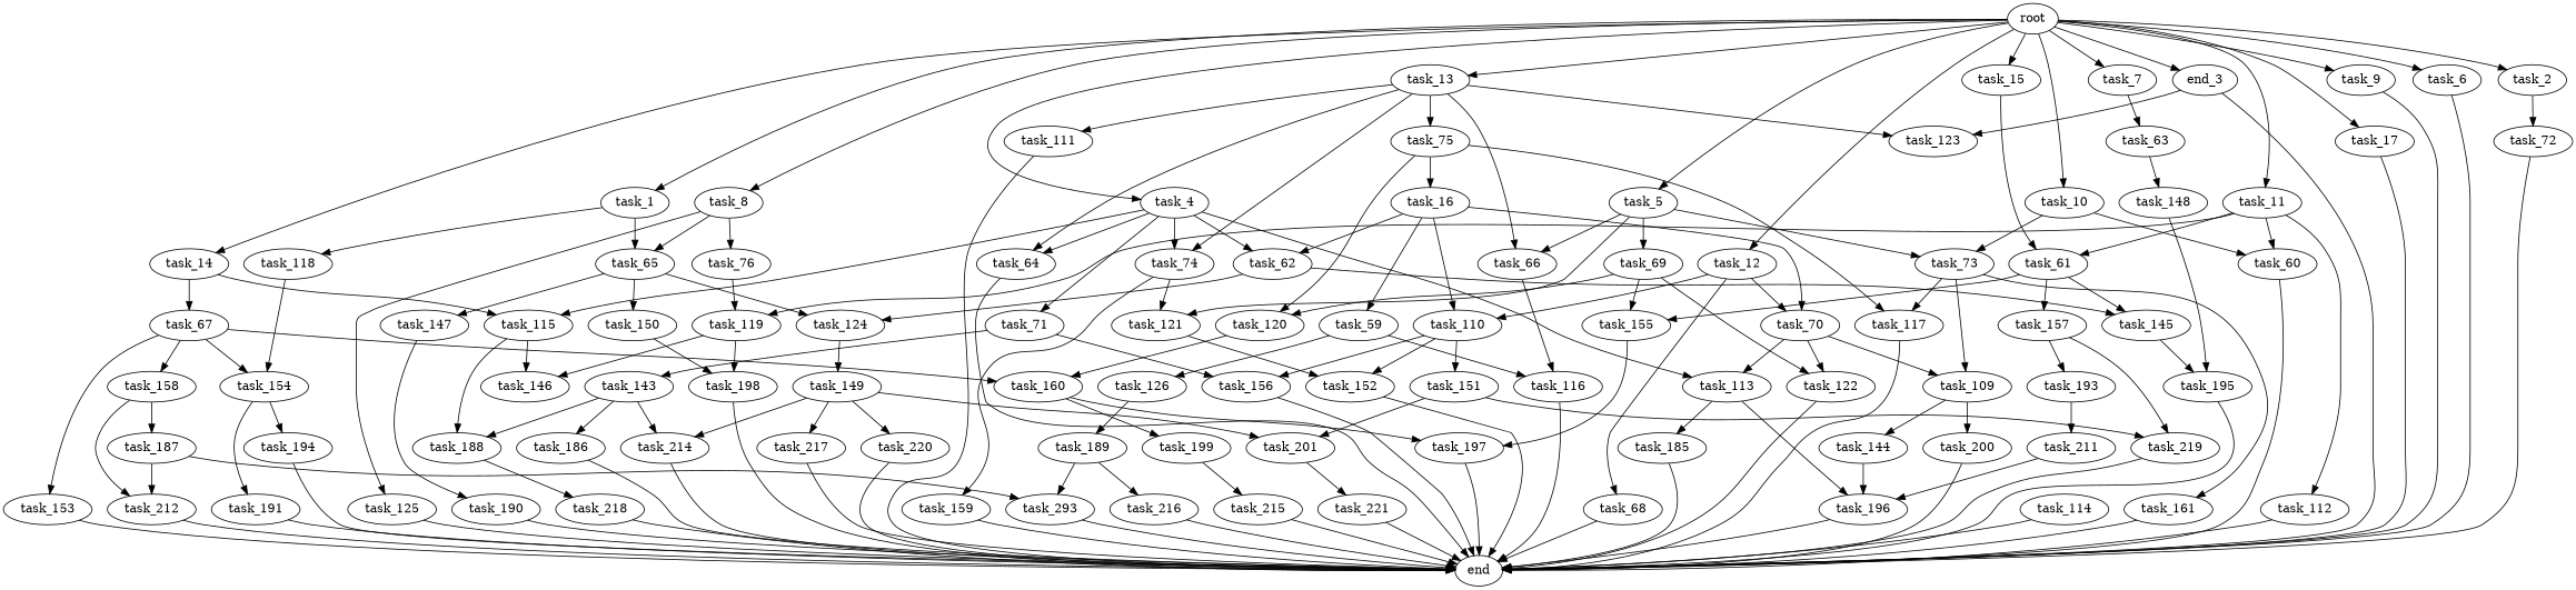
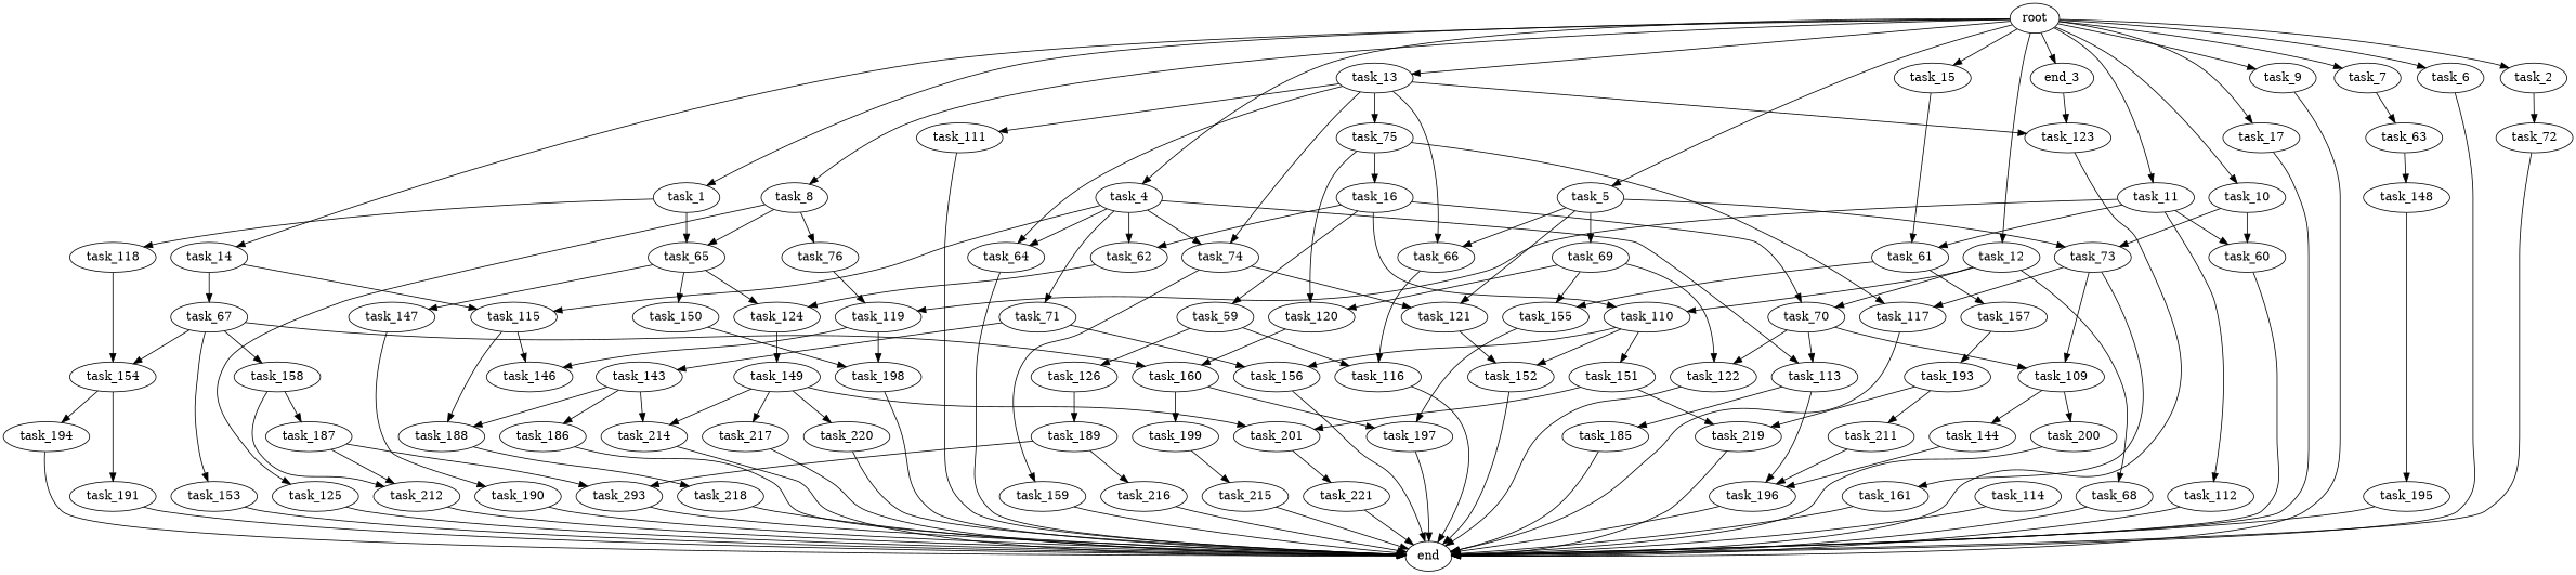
  digraph {
    task_116
    end
    task_15
    task_61
    task_155
-   task_145
    task_157
    task_118
    task_154
    task_191
    task_194
    task_143
    task_214
    task_188
    task_186
    task_218
    task_5
    task_121
    task_73
    task_69
    task_66
    task_152
    task_117
    task_109
    task_161
    task_120
    task_122
    task_153
    task_7
    task_63
    task_148
    task_119
    task_198
    task_146
    task_220
    task_197
    task_75
    task_16
    task_160
    task_17
    task_196
    task_9
    task_74
    task_159
    task_216
    task_112
    task_147
    task_190
    task_185
    task_59
    task_126
    task_189
    task_217
    task_144
    task_200
    task_64
    task_65
    task_150
    task_124
    task_149
    task_195
    task_68
    task_115
    task_199
    task_215
    task_193
    task_11
    task_60
    task_125
    task_156
    task_1
    task_114
    task_219
    task_211
    task_201
    task_221
    task_212
    task_123
    task_62
    n80 [label=task_293]
    task_4
    task_71
    task_113
    task_10
    task_70
    task_67
    task_158
    task_187
    task_14
    task_12
    task_110
    task_151
    task_13
    task_111
    n95 [label=end_3]
    task_6
    task_2
    task_72
    task_76
    root
    task_8
    task_116 -> end
    task_15 -> task_61
    task_61 -> task_155
-   task_61 -> task_145
    task_61 -> task_157
    task_155 -> task_197
-   task_145 -> task_195
    task_157 -> task_193
    task_118 -> task_154
    task_154 -> task_191
    task_154 -> task_194
    task_191 -> end
    task_194 -> end
    task_143 -> task_214
    task_143 -> task_188
    task_143 -> task_186
    task_214 -> end
    task_188 -> task_218
    task_186 -> end
    task_218 -> end
    task_5 -> task_121
    task_5 -> task_73
    task_5 -> task_69
    task_5 -> task_66
    task_121 -> task_152
    task_73 -> task_117
    task_73 -> task_109
    task_73 -> task_161
    task_69 -> task_155
    task_69 -> task_120
    task_69 -> task_122
    task_66 -> task_116
    task_152 -> end
    task_117 -> end
    task_109 -> task_144
    task_109 -> task_200
    task_161 -> end
    task_120 -> task_160
    task_122 -> end
    task_153 -> end
    task_7 -> task_63
    task_63 -> task_148
    task_148 -> task_195
    task_119 -> task_198
    task_119 -> task_146
    task_198 -> end
    task_220 -> end
    task_197 -> end
    task_75 -> task_117
    task_75 -> task_120
    task_75 -> task_16
    task_16 -> task_59
    task_16 -> task_62
    task_16 -> task_70
    task_16 -> task_110
    task_160 -> task_197
    task_160 -> task_199
    task_17 -> end
    task_196 -> end
    task_9 -> end
    task_74 -> task_121
    task_74 -> task_159
    task_159 -> end
    task_216 -> end
    task_112 -> end
    task_147 -> task_190
    task_190 -> end
    task_185 -> end
    task_59 -> task_116
    task_59 -> task_126
    task_126 -> task_189
    task_189 -> task_216
    task_189 -> n80
    task_217 -> end
    task_144 -> task_196
    task_200 -> end
    task_64 -> end
    task_65 -> task_147
    task_65 -> task_150
    task_65 -> task_124
    task_150 -> task_198
    task_124 -> task_149
    task_149 -> task_214
    task_149 -> task_220
    task_149 -> task_217
    task_149 -> task_201
    task_195 -> end
    task_68 -> end
    task_115 -> task_188
    task_115 -> task_146
    task_199 -> task_215
    task_215 -> end
-   task_157 -> task_219
+   task_193 -> task_219
    task_193 -> task_211
    task_11 -> task_61
    task_11 -> task_119
    task_11 -> task_112
    task_11 -> task_60
    task_60 -> end
    task_125 -> end
    task_156 -> end
    task_1 -> task_118
    task_1 -> task_65
    task_114 -> end
    task_219 -> end
    task_211 -> task_196
    task_201 -> task_221
    task_221 -> end
    task_212 -> end
-   n95 -> end
-   task_62 -> task_145
+   task_123 -> end
    task_62 -> task_124
    n80 -> end
    task_4 -> task_74
    task_4 -> task_64
    task_4 -> task_115
    task_4 -> task_62
    task_4 -> task_71
    task_4 -> task_113
    task_71 -> task_143
    task_71 -> task_156
    task_113 -> task_196
    task_113 -> task_185
    task_10 -> task_73
    task_10 -> task_60
    task_70 -> task_109
    task_70 -> task_122
    task_70 -> task_113
    task_67 -> task_154
    task_67 -> task_153
    task_67 -> task_160
    task_67 -> task_158
    task_158 -> task_212
    task_158 -> task_187
    task_187 -> task_212
    task_187 -> n80
    task_14 -> task_115
    task_14 -> task_67
    task_12 -> task_68
    task_12 -> task_70
    task_12 -> task_110
    task_110 -> task_152
    task_110 -> task_156
    task_110 -> task_151
    task_151 -> task_219
    task_151 -> task_201
    task_13 -> task_66
    task_13 -> task_75
    task_13 -> task_74
    task_13 -> task_64
    task_13 -> task_123
    task_13 -> task_111
    task_111 -> end
    n95 -> task_123
    task_6 -> end
    task_2 -> task_72
    task_72 -> end
    task_76 -> task_119
    root -> task_15
    root -> task_5
    root -> task_7
    root -> task_17
    root -> task_9
    root -> task_11
    root -> task_1
    root -> task_4
    root -> task_10
    root -> task_14
    root -> task_12
    root -> task_13
    root -> n95
    root -> task_6
    root -> task_2
    root -> task_8
    task_8 -> task_65
    task_8 -> task_125
    task_8 -> task_76
  }
